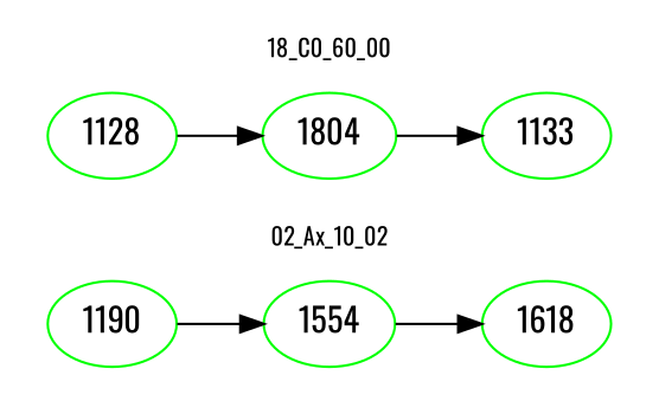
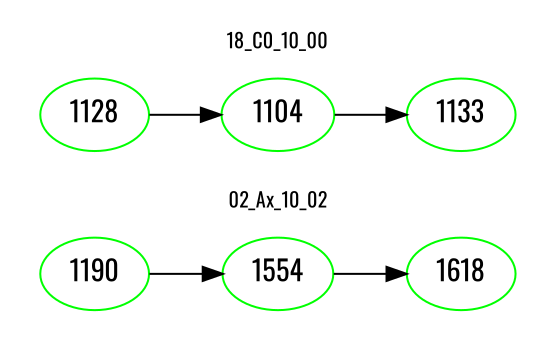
  digraph {
    fontname=Oswald
    rankdir=LR
    node [color=green fontname=Oswald]
    edge [color=black fontname=Oswald]
    n1 [label=1190]
    n2 [label=1554]
    n3 [label=1618]
    n4 [label=1128]
-   n5 [label=1804]
+   n5 [label=1104]
    n6 [label=1133]
    subgraph cluster_1 {
      color=white
      fontsize=10
      label="02_Ax_10_02"
      n1
      n2
      n3
    }
    subgraph cluster_2 {
      color=white
      fontsize=10
-     label="18_C0_60_00"
+     label="18_C0_10_00"
      n4
      n5
      n6
    }
    n1 -> n2
    n2 -> n3
    n4 -> n5
    n5 -> n6
  }
